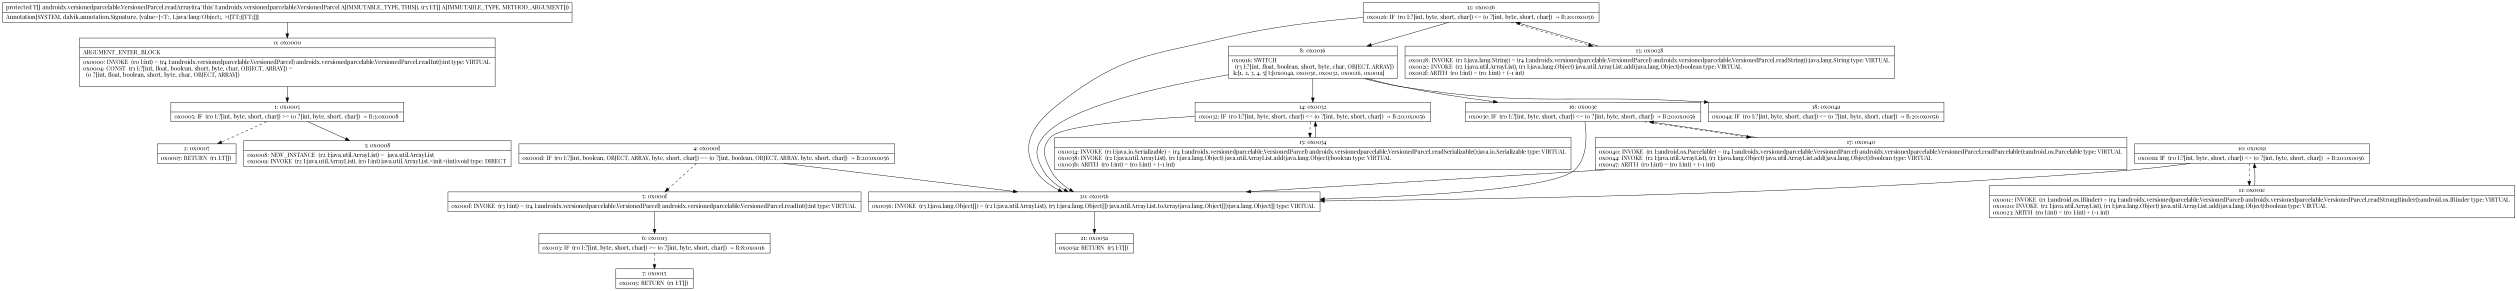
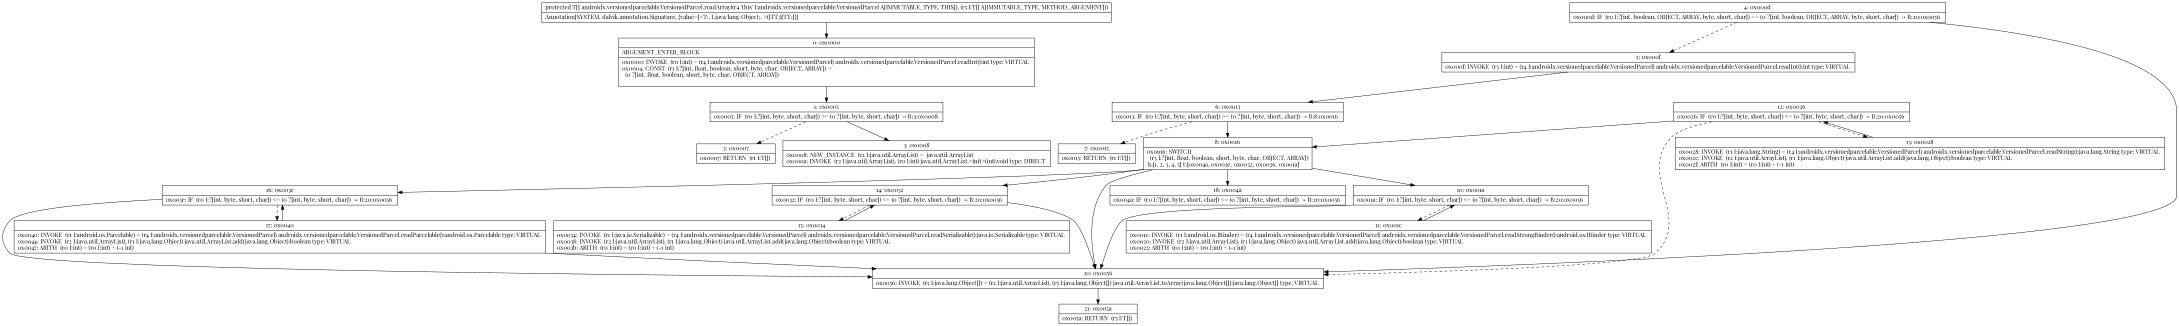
  digraph {
    fontname="Playfair Display"
    node [fontname="Playfair Display" shape=record]
    edge [fontname="Playfair Display"]
    n1 [label="{0\:\ 0x0000|ARGUMENT_ENTER_BLOCK\l|0x0000: INVOKE  (r0 I:int) = (r4 I:androidx.versionedparcelable.VersionedParcel) androidx.versionedparcelable.VersionedParcel.readInt():int type: VIRTUAL \l0x0004: CONST  (r1 I:?[int, float, boolean, short, byte, char, OBJECT, ARRAY]) = \l  (0 ?[int, float, boolean, short, byte, char, OBJECT, ARRAY])\l \l}"]
    n2 [label="{1\:\ 0x0005|0x0005: IF  (r0 I:?[int, byte, short, char]) \>= (0 ?[int, byte, short, char])  \-\> B:3:0x0008 \l}"]
    n3 [label="{2\:\ 0x0007|0x0007: RETURN  (r1 I:T[]) \l}"]
    n4 [label="{3\:\ 0x0008|0x0008: NEW_INSTANCE  (r2 I:java.util.ArrayList) =  java.util.ArrayList \l0x000a: INVOKE  (r2 I:java.util.ArrayList), (r0 I:int) java.util.ArrayList.\<init\>(int):void type: DIRECT \l}"]
    n5 [label="{4\:\ 0x000d|0x000d: IF  (r0 I:?[int, boolean, OBJECT, ARRAY, byte, short, char]) == (0 ?[int, boolean, OBJECT, ARRAY, byte, short, char])  \-\> B:20:0x0056 \l}"]
    n6 [label="{5\:\ 0x000f|0x000f: INVOKE  (r3 I:int) = (r4 I:androidx.versionedparcelable.VersionedParcel) androidx.versionedparcelable.VersionedParcel.readInt():int type: VIRTUAL \l}"]
    n7 [label="{20\:\ 0x0056|0x0056: INVOKE  (r5 I:java.lang.Object[]) = (r2 I:java.util.ArrayList), (r5 I:java.lang.Object[]) java.util.ArrayList.toArray(java.lang.Object[]):java.lang.Object[] type: VIRTUAL \l}"]
    n8 [label="{6\:\ 0x0013|0x0013: IF  (r0 I:?[int, byte, short, char]) \>= (0 ?[int, byte, short, char])  \-\> B:8:0x0016 \l}"]
    n9 [label="{21\:\ 0x005a|0x005a: RETURN  (r5 I:T[]) \l}"]
    n10 [label="{7\:\ 0x0015|0x0015: RETURN  (r1 I:T[]) \l}"]
    n11 [label="{8\:\ 0x0016|0x0916: SWITCH  \l  (r3 I:?[int, float, boolean, short, byte, char, OBJECT, ARRAY])\l k:[1, 2, 3, 4, 5] t:[0x004a, 0x003e, 0x0032, 0x0026, 0x001a] \l}"]
    n12 [label="{10\:\ 0x001a|0x001a: IF  (r0 I:?[int, byte, short, char]) \<= (0 ?[int, byte, short, char])  \-\> B:20:0x0056 \l}"]
    n13 [label="{14\:\ 0x0032|0x0032: IF  (r0 I:?[int, byte, short, char]) \<= (0 ?[int, byte, short, char])  \-\> B:20:0x0056 \l}"]
    n14 [label="{16\:\ 0x003e|0x003e: IF  (r0 I:?[int, byte, short, char]) \<= (0 ?[int, byte, short, char])  \-\> B:20:0x0056 \l}"]
    n15 [label="{18\:\ 0x004a|0x004a: IF  (r0 I:?[int, byte, short, char]) \<= (0 ?[int, byte, short, char])  \-\> B:20:0x0056 \l}"]
    n16 [label="{11\:\ 0x001c|0x001c: INVOKE  (r1 I:android.os.IBinder) = (r4 I:androidx.versionedparcelable.VersionedParcel) androidx.versionedparcelable.VersionedParcel.readStrongBinder():android.os.IBinder type: VIRTUAL \l0x0020: INVOKE  (r2 I:java.util.ArrayList), (r1 I:java.lang.Object) java.util.ArrayList.add(java.lang.Object):boolean type: VIRTUAL \l0x0023: ARITH  (r0 I:int) = (r0 I:int) + (\-1 int) \l}"]
    n17 [label="{12\:\ 0x0026|0x0026: IF  (r0 I:?[int, byte, short, char]) \<= (0 ?[int, byte, short, char])  \-\> B:20:0x0056 \l}"]
    n18 [label="{13\:\ 0x0028|0x0028: INVOKE  (r1 I:java.lang.String) = (r4 I:androidx.versionedparcelable.VersionedParcel) androidx.versionedparcelable.VersionedParcel.readString():java.lang.String type: VIRTUAL \l0x002c: INVOKE  (r2 I:java.util.ArrayList), (r1 I:java.lang.Object) java.util.ArrayList.add(java.lang.Object):boolean type: VIRTUAL \l0x002f: ARITH  (r0 I:int) = (r0 I:int) + (\-1 int) \l}"]
    n19 [label="{15\:\ 0x0034|0x0034: INVOKE  (r1 I:java.io.Serializable) = (r4 I:androidx.versionedparcelable.VersionedParcel) androidx.versionedparcelable.VersionedParcel.readSerializable():java.io.Serializable type: VIRTUAL \l0x0038: INVOKE  (r2 I:java.util.ArrayList), (r1 I:java.lang.Object) java.util.ArrayList.add(java.lang.Object):boolean type: VIRTUAL \l0x003b: ARITH  (r0 I:int) = (r0 I:int) + (\-1 int) \l}"]
    n20 [label="{17\:\ 0x0040|0x0040: INVOKE  (r1 I:android.os.Parcelable) = (r4 I:androidx.versionedparcelable.VersionedParcel) androidx.versionedparcelable.VersionedParcel.readParcelable():android.os.Parcelable type: VIRTUAL \l0x0044: INVOKE  (r2 I:java.util.ArrayList), (r1 I:java.lang.Object) java.util.ArrayList.add(java.lang.Object):boolean type: VIRTUAL \l0x0047: ARITH  (r0 I:int) = (r0 I:int) + (\-1 int) \l}"]
    n21 [label="{protected T[] androidx.versionedparcelable.VersionedParcel.readArray((r4 'this' I:androidx.versionedparcelable.VersionedParcel A[IMMUTABLE_TYPE, THIS]), (r5 I:T[] A[IMMUTABLE_TYPE, METHOD_ARGUMENT]))  | Annotation[SYSTEM, dalvik.annotation.Signature, \{value=[\<T:, Ljava\/lang\/Object;, \>([TT;)[TT;]\}]\l}"]
    n1 -> n2
    n2 -> n3 [style=dashed]
    n2 -> n4
    n5 -> n6 [style=dashed]
    n5 -> n7
    n6 -> n8
    n7 -> n9
    n8 -> n10 [style=dashed]
+   n8 -> n11
    n11 -> n7
+   n11 -> n12
    n11 -> n13
    n11 -> n14
    n11 -> n15
    n12 -> n7
    n12 -> n16 [style=dashed]
    n13 -> n7
    n13 -> n19 [style=dashed]
    n14 -> n7
    n14 -> n20 [style=dashed]
    n16 -> n12
-   n17 -> n7
+   n17 -> n7 [style=dashed]
    n17 -> n11
    n17 -> n18 [style=dashed]
    n18 -> n17
    n19 -> n13
    n20 -> n7
    n20 -> n14
    n21 -> n1
  }
